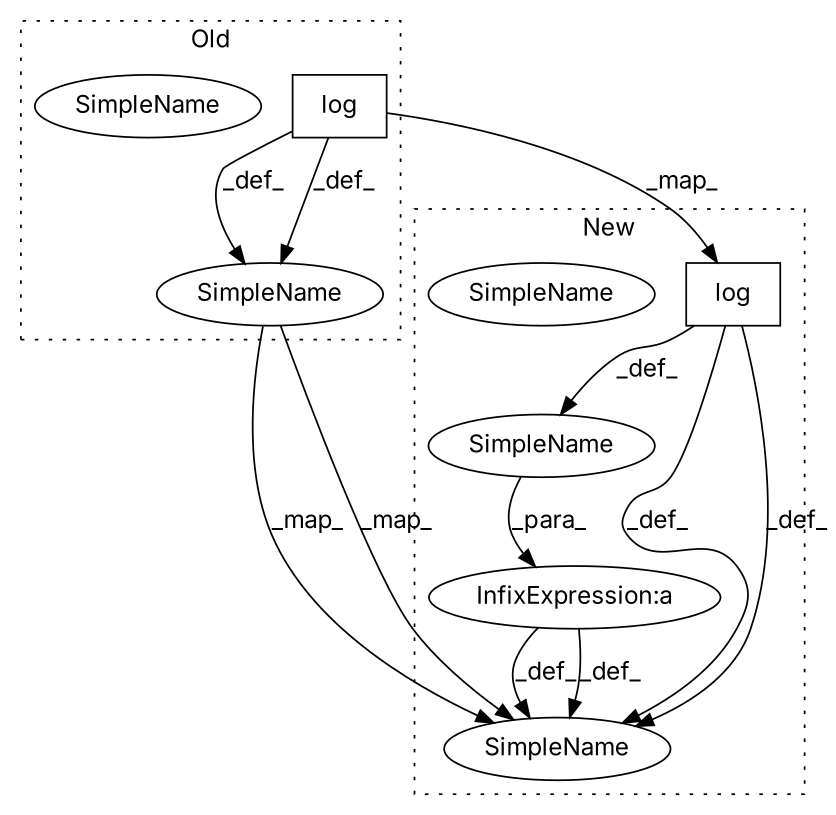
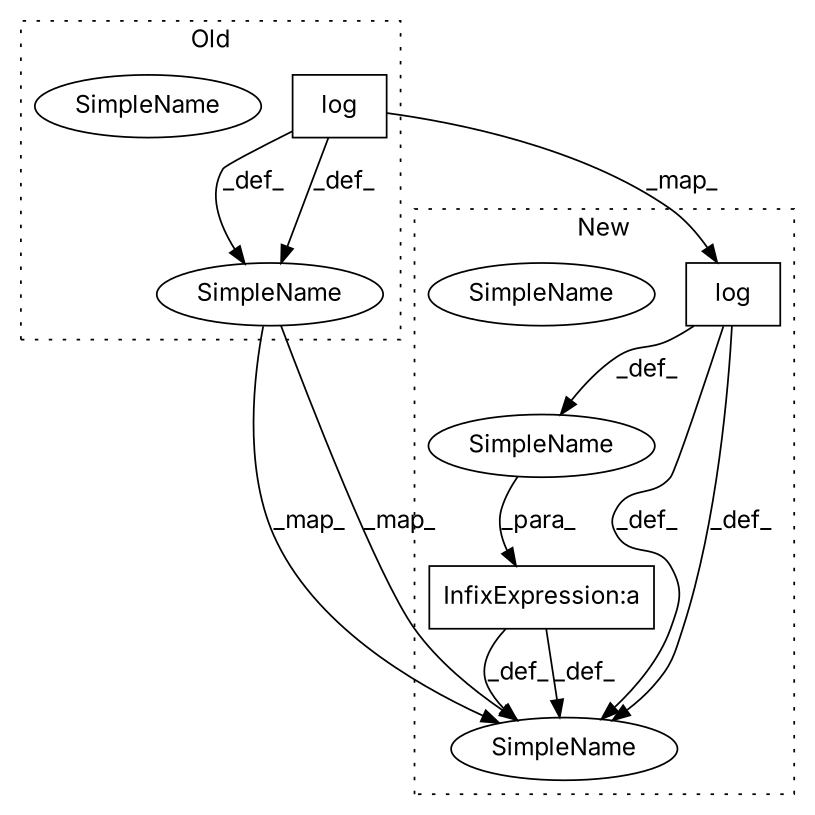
  digraph {
    fontname=Inter
    node [a=42 l=7 s=622 shape=ellipse fontname=Inter]
    edge [fontname=Inter]
    n1 [a=32 l="4,1" label=log s="498,507" shape=box]
    n2 [label=SimpleName]
    n3 [label=SimpleName]
    n4 [a=32 l="4,1" label=log s="499,508" shape=box]
    n5 [label=SimpleName l="" s=""]
-   n6 [a=27 l=3 label="InfixExpression:a" s=509]
+   n6 [a=27 l=3 label="InfixExpression:a" s=509 shape=box]
    n7 [label=SimpleName s=628]
    n8 [label=SimpleName s=628]
    subgraph cluster_1 {
      label=Old
      style=dotted
      n1
      n2
      n3
    }
    subgraph cluster_2 {
      label=New
      style=dotted
      n4
      n5
      n6
      n7
      n8
    }
    n1 -> n3 [label=_def_]
    n1 -> n3 [label=_def_]
    n1 -> n4 [label=_map_]
    n3 -> n8 [label=_map_]
    n3 -> n8 [label=_map_]
    n4 -> n5 [label=_def_]
    n4 -> n8 [label=_def_]
    n4 -> n8 [label=_def_]
    n5 -> n6 [label=_para_]
    n6 -> n8 [label=_def_]
    n6 -> n8 [label=_def_]
  }
